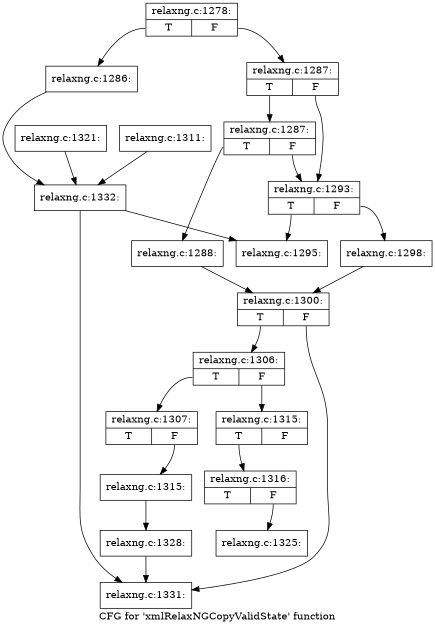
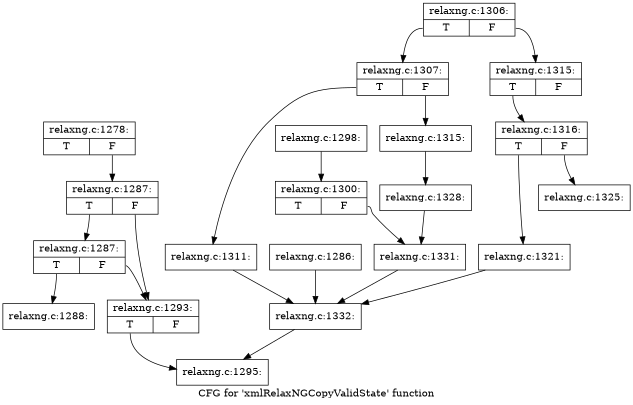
  digraph {
    label="CFG for 'xmlRelaxNGCopyValidState' function"
    node [shape=record]
    n1 [label="{relaxng.c:1278:|{<s0>T|<s1>F}}"]
    n2 [label="{relaxng.c:1286:}"]
    n3 [label="{relaxng.c:1287:|{<s0>T|<s1>F}}"]
    n4 [label="{relaxng.c:1332:}"]
    n5 [label="{relaxng.c:1287:|{<s0>T|<s1>F}}"]
    n6 [label="{relaxng.c:1293:|{<s0>T|<s1>F}}"]
    n7 [label="{relaxng.c:1295:}"]
    n8 [label="{relaxng.c:1288:}"]
    n9 [label="{relaxng.c:1298:}"]
    n10 [label="{relaxng.c:1300:|{<s0>T|<s1>F}}"]
    n11 [label="{relaxng.c:1306:|{<s0>T|<s1>F}}"]
    n12 [label="{relaxng.c:1331:}"]
    n13 [label="{relaxng.c:1307:|{<s0>T|<s1>F}}"]
    n14 [label="{relaxng.c:1315:|{<s0>T|<s1>F}}"]
    n15 [label="{relaxng.c:1311:}"]
    n16 [label="{relaxng.c:1315:}"]
    n17 [label="{relaxng.c:1316:|{<s0>T|<s1>F}}"]
    n18 [label="{relaxng.c:1328:}"]
    n19 [label="{relaxng.c:1321:}"]
    n20 [label="{relaxng.c:1325:}"]
-   n1 -> n2 [tailport=s0]
    n1 -> n3 [tailport=s1]
    n2 -> n4
    n3 -> n5 [tailport=s0]
    n3 -> n6 [tailport=s1]
    n4 -> n7
    n5 -> n6 [tailport=s1]
    n5 -> n8 [tailport=s0]
    n6 -> n7 [tailport=s0]
-   n6 -> n9 [tailport=s1]
-   n8 -> n10
    n9 -> n10
-   n10 -> n11 [tailport=s0]
    n10 -> n12 [tailport=s1]
    n11 -> n13 [tailport=s0]
    n11 -> n14 [tailport=s1]
-   n4 -> n12
+   n12 -> n4
+   n13 -> n15 [tailport=s0]
    n13 -> n16 [tailport=s1]
    n14 -> n17 [tailport=s0]
    n15 -> n4
    n16 -> n18
+   n17 -> n19 [tailport=s0]
    n17 -> n20 [tailport=s1]
    n18 -> n12
    n19 -> n4
  }
